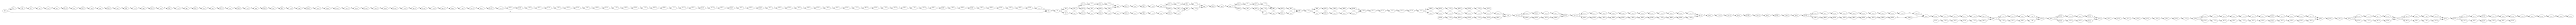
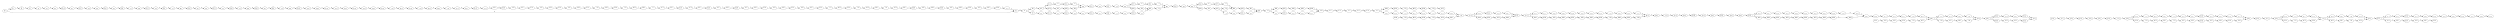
  strict digraph {
    fontname="Courier Prime"
    rankdir=LR
    node [fontname="Courier Prime"]
    edge [fontname="Courier Prime"]
    S0
    S1
    S2
    S3
    S4
    S5
    S6
    S7
    S8
    S9
    S10
    S11
    S12
    S13
    S14
    S15
    S16
    S17
    S18
    S19
    S20
    S21
    S22
    S23
    S24
    S25
    S26
    S27
    S28
    S29
    S30
    S31
    S32
    S33
    S34
    S35
    S36
    S37
    S38
    S39
    S40
    S41
    S42
    S43
    S44
    S45
    S46
    S47
    S48
    S49
    S50
    S51
    S52
    S53
    S54
    S55
    S56
    S57
    S58
    S59
    S60
    S61
    S62
    S63
    S64
    S65
    S66
    S67
    S68
    S69
    S70
    S71
    S72
    S73
    S74
    S75
    S76
    S77
    S78
    S79
    S80
    S81
    S82
    S83
    S84
    S85
    S86
    S87
    S88
    S89
    S90
    S91
    S92
    S93
    S94
    S95
    S96
    S97
    S98
    S99
    S100
    S101
    S102
    S103
    S104
    S105
    S106
    S107
    S108
    S109
    S110
    S111
    S112
    S113
    S114
    S115
    S116
    S117
    S118
    S119
    S120
    S121
    S122
    S123
    S125
    S126
    S127
    S129
    S130
    S131
    S128
    S132
    S133
    S134
    S135
    S136
    S137
    S138
    S139
    S140
    S141
    S142
    S143
    S144
    S145
    S146
    S147
    S148
    S149
    S150
    S151
    S152
    S153
    S154
    S155
    S156
    S157
    S158
    S159
    S160
    S161
    S162
    S163
    S164
    S165
    S166
    S167
    S168
    S169
    S170
    S171
    S172
    S173
    S174
    S175
    S176
    S177
    S178
    S179
    S180
    S181
    S182
    S183
    S184
    S185
    S186
    S187
    S188
    S189
    S190
    S191
    S192
    S193
    S194
    S195
    S196
    S197
    S198
    S199
    S200
    S201
    S202
    S203
    S204
    S205
    S206
    S207
    S208
    S209
    S210
    S211
    S212
    S213
    S214
    S215
    S216
    S217
    S218
    S219
    S220
    S221
    S222
    S223
    S224
    S225
    S226
    S227
    S228
    S229
    S230
    S231
    S232
    S233
    S234
    S235
    S236
    S237
    S238
    S239
    S240
    S241
    S242
    S243
    S244
    S245
    S246
    S247
    S248
    S249
    S250
    S251
    S252
    S253
    S254
    S255
    S256
    S257
    S258
    S259
    S260
    S261
    S262
    S263
    S264
    S265
    S266
    S268
    S269
    S267
    S270
    S271
    S272
    S273
    S274
    S275
    S276
    S277
    S278
    S279
    S280
    S281
    S282
    S283
    S284
    S285
    S286
    S287
    S288
    S289
    S290
    S291
    S292
    S293
    S294
    S295
    S296
    S297
    S298
    S299
    S300
    S301
    S302
    S303
    S304
    S305
    S306
    S307
    S308
    S309
    S310
    S311
    S312
    S313
    S314
-   S315
    S316
    S317
    S318
    S319
    S320
    S321
    S322
    S323
    S324
    S325
    S326
    S327
    S328
    S329
    S330
    S331
    S332
    S333
    S334
    S335
    S336
    S337
    S338
    S339
    S340
    S341
    S342
    S343
    S344
    S345
    S346
    S347
    S348
    S349
    S350
    S351
    S352
    S353
    S354
    S355
    S356
    S357
    S358
    S359
    S360
    S361
    S362
    S363
    S364
    S365
    S366
    S367
    S368
    S369
    S370
    S371
    S372
    S373
    S374
    S375
    S376
    S377
    S378
    S379
    S380
    S381
    S382
    S383
    S384
    S385
    S386
    S387
    S388
    S389
    S0 -> S1 [label=G]
    S0 -> S2 [label=A]
    S1 -> S3 [label=A]
    S2 -> S4 [label=C]
    S3 -> S5 [label=C]
    S4 -> S6 [label=C]
    S4 -> S7 [label=T]
    S5 -> S8 [label=G]
    S6 -> S9 [label=G]
    S7 -> S10 [label=C]
    S8 -> S11 [label=G]
    S9 -> S12 [label=T]
    S9 -> S13 [label=A]
    S10 -> S14 [label=T]
    S11 -> S15 [label=A]
    S12 -> S16 [label=T]
    S13 -> S17 [label=T]
    S14 -> S18 [label=T]
    S15 -> S19 [label=G]
    S16 -> S20 [label=A]
    S17 -> S21 [label=A]
    S18 -> S22 [label=A]
    S19 -> S23 [label=G]
    S20 -> S24 [label=A]
    S21 -> S25 [label=A]
    S22 -> S26 [label=G]
    S23 -> S27 [label=A]
    S24 -> S28 [label=G]
    S25 -> S28 [label=G]
    S26 -> S29 [label=A]
    S27 -> S30 [label=C]
    S28 -> S31 [label=T]
    S29 -> S32 [label=C]
    S30 -> S33 [label=C]
    S31 -> S34 [label=G]
    S32 -> S35 [label=G]
    S33 -> S36 [label=C]
    S34 -> S37 [label=G]
    S35 -> S38 [label=G]
    S36 -> S39 [label=C]
    S37 -> S40 [label=T]
    S38 -> S41 [label=G]
    S39 -> S42 [label=T]
    S40 -> S43 [label=A]
    S41 -> S44 [label=A]
    S42 -> S45 [label=C]
    S43 -> S46 [label=C]
    S43 -> S47 [label=T]
    S44 -> S48 [label=C]
    S45 -> S49 [label=C]
    S46 -> S50 [label=T]
    S47 -> S51 [label=T]
    S48 -> S52 [label=T]
    S49 -> S53 [label=G]
    S50 -> S54 [label=A]
    S51 -> S55 [label=A]
    S52 -> S54 [label=A]
    S53 -> S56 [label=G]
    S54 -> S57 [label=G]
    S55 -> S58 [label=G]
    S56 -> S59 [label=T]
    S57 -> S60 [label=T]
    S58 -> S60 [label=T]
    S59 -> S61 [label=T]
    S60 -> S62 [label=G]
    S61 -> S63 [label=C]
    S62 -> S64 [label=G]
    S63 -> S65 [label=C]
    S64 -> S66 [label=T]
    S65 -> S67 [label=A]
    S66 -> S68 [label=T]
    S66 -> S69 [label=C]
    S67 -> S70 [label=G]
    S68 -> S71 [label=G]
    S69 -> S72 [label=G]
    S70 -> S73 [label=T]
    S71 -> S74 [label=T]
    S72 -> S75 [label=T]
    S73 -> S76 [label=A]
    S74 -> S77 [label=C]
    S75 -> S78 [label=T]
    S75 -> S79 [label=C]
    S76 -> S80 [label=G]
    S77 -> S81 [label=C]
    S78 -> S82 [label=C]
    S79 -> S81 [label=C]
    S80 -> S83 [label=T]
    S81 -> S84 [label=T]
    S82 -> S85 [label=T]
    S83 -> S86 [label=C]
    S84 -> S87 [label=A]
    S85 -> S88 [label=A]
    S86 -> S89 [label=G]
    S87 -> S90 [label=C]
    S88 -> S90 [label=C]
    S89 -> S91 [label=T]
    S90 -> S92 [label=T]
    S91 -> S93 [label=A]
    S92 -> S94 [label=G]
    S92 -> S95 [label=C]
    S93 -> S96 [label=A]
    S94 -> S97 [label=A]
    S95 -> S98 [label=C]
    S96 -> S99 [label=A]
    S97 -> S100 [label=T]
    S98 -> S101 [label=T]
    S99 -> S102 [label=A]
    S100 -> S103 [label=C]
    S101 -> S104 [label=C]
    S102 -> S105 [label=C]
    S103 -> S106 [label=C]
    S104 -> S107 [label=C]
    S105 -> S108 [label=C]
    S106 -> S109 [label=A]
    S107 -> S109 [label=A]
    S108 -> S110 [label=C]
    S109 -> S111 [label=A]
    S110 -> S112 [label=G]
    S111 -> S113 [label=G]
    S112 -> S114 [label=T]
    S113 -> S115 [label=G]
    S114 -> S116 [label=G]
    S115 -> S117 [label=G]
    S116 -> S118 [label=T]
    S117 -> S119 [label=G]
    S118 -> S120 [label=C]
    S119 -> S121 [label=T]
    S120 -> S122 [label=A]
    S121 -> S123 [label=A]
    S121 -> S125 [label=C]
    S122 -> S126 [label=C]
    S123 -> S127 [label=G]
    S125 -> S129 [label=G]
    S126 -> S130 [label=T]
    S127 -> S131 [label=T]
    S129 -> S133 [label=T]
    S130 -> S134 [label=G]
    S131 -> S135 [label=G]
    S128 -> S132 [label=T]
    S132 -> S136 [label=G]
    S133 -> S137 [label=G]
    S134 -> S138 [label=G]
    S135 -> S139 [label=C]
    S136 -> S140 [label=A]
    S137 -> S141 [label=T]
    S138 -> S142 [label=T]
    S139 -> S143 [label=C]
    S140 -> S144 [label=C]
    S141 -> S145 [label=C]
    S142 -> S146 [label=A]
    S143 -> S147 [label=A]
    S144 -> S148 [label=A]
    S145 -> S149 [label=A]
    S146 -> S150 [label=C]
    S148 -> S151 [label=C]
    S149 -> S152 [label=C]
    S150 -> S153 [label=C]
    S151 -> S154 [label=T]
    S152 -> S154 [label=T]
    S153 -> S155 [label=T]
    S154 -> S156 [label=C]
    S155 -> S157 [label=C]
    S156 -> S158 [label=A]
    S156 -> S159 [label=G]
    S157 -> S160 [label=T]
    S158 -> S161 [label=T]
    S159 -> S162 [label=T]
    S160 -> S163 [label=T]
    S161 -> S164 [label=G]
    S162 -> S165 [label=G]
    S163 -> S166 [label=G]
    S164 -> S167 [label=T]
    S165 -> S168 [label=T]
    S166 -> S169 [label=G]
    S167 -> S170 [label=A]
    S168 -> S170 [label=A]
    S169 -> S171 [label=T]
    S170 -> S172 [label=T]
    S171 -> S173 [label=G]
    S172 -> S174 [label=C]
    S172 -> S175 [label=T]
    S173 -> S176 [label=T]
    S174 -> S177 [label=T]
    S175 -> S178 [label=T]
    S176 -> S179 [label=A]
    S177 -> S180 [label=A]
    S178 -> S181 [label=G]
    S179 -> S182 [label=T]
    S180 -> S183 [label=G]
    S181 -> S184 [label=G]
    S182 -> S185 [label=A]
    S183 -> S186 [label=T]
    S184 -> S187 [label=T]
    S185 -> S188 [label=T]
    S186 -> S189 [label=G]
    S187 -> S190 [label=G]
    S188 -> S191 [label=T]
    S189 -> S192 [label=A]
    S190 -> S193 [label=G]
    S191 -> S194 [label=T]
    S192 -> S195 [label=T]
    S193 -> S196 [label=G]
    S194 -> S197 [label=A]
    S195 -> S198 [label=T]
    S196 -> S199 [label=C]
    S197 -> S200 [label=T]
    S198 -> S201 [label=C]
    S199 -> S202 [label=C]
    S200 -> S203 [label=T]
    S201 -> S204 [label=T]
    S202 -> S205 [label=T]
    S203 -> S206 [label=T]
    S204 -> S207 [label=T]
    S205 -> S208 [label=T]
    S206 -> S209 [label=C]
    S207 -> S210 [label=C]
    S208 -> S210 [label=C]
    S209 -> S211 [label=C]
    S210 -> S212 [label=T]
    S211 -> S213 [label=T]
    S212 -> S214 [label=A]
    S213 -> S215 [label=G]
    S214 -> S216 [label=A]
    S215 -> S217 [label=T]
    S216 -> S218 [label=G]
    S217 -> S219 [label=C]
    S218 -> S220 [label=G]
    S219 -> S221 [label=T]
    S220 -> S222 [label=T]
    S221 -> S223 [label=A]
    S222 -> S224 [label=T]
    S223 -> S225 [label=A]
    S224 -> S226 [label=T]
    S225 -> S227 [label=C]
    S226 -> S228 [label=C]
    S227 -> S229 [label=C]
    S228 -> S230 [label=T]
    S229 -> S231 [label=A]
    S230 -> S232 [label=C]
    S231 -> S233 [label=G]
    S232 -> S234 [label=C]
    S232 -> S235 [label=A]
    S233 -> S236 [label=T]
    S234 -> S237 [label=C]
    S235 -> S238 [label=C]
    S236 -> S239 [label=C]
    S237 -> S240 [label=C]
    S238 -> S241 [label=C]
    S239 -> S242 [label=C]
    S240 -> S243 [label=C]
    S241 -> S244 [label=C]
    S242 -> S245 [label=T]
    S243 -> S246 [label=T]
    S244 -> S247 [label=C]
    S245 -> S248 [label=T]
    S246 -> S249 [label=A]
    S247 -> S250 [label=G]
    S248 -> S251 [label=C]
    S249 -> S252 [label=C]
    S250 -> S253 [label=C]
    S251 -> S254 [label=A]
    S252 -> S255 [label=A]
    S253 -> S256 [label=A]
    S254 -> S257 [label=T]
    S255 -> S258 [label=G]
    S256 -> S259 [label=G]
    S257 -> S260 [label=C]
    S258 -> S261 [label=A]
    S259 -> S262 [label=G]
    S260 -> S263 [label=A]
    S261 -> S264 [label=T]
    S262 -> S265 [label=T]
    S263 -> S266 [label=T]
    S264 -> S265 [label=C]
    S265 -> S268 [label=C]
    S266 -> S269 [label=G]
    S268 -> S271 [label=G]
    S269 -> S272 [label=T]
    S267 -> S270 [label=G]
    S270 -> S273 [label=T]
    S271 -> S274 [label=C]
    S272 -> S275 [label=A]
    S273 -> S276 [label=G]
    S274 -> S277 [label=G]
    S275 -> S278 [label=C]
    S276 -> S279 [label=A]
    S277 -> S280 [label=A]
    S278 -> S281 [label=C]
    S279 -> S282 [label=C]
    S280 -> S283 [label=C]
    S281 -> S284 [label=C]
    S282 -> S285 [label=C]
    S283 -> S285 [label=C]
    S284 -> S286 [label=G]
    S285 -> S287 [label=A]
    S285 -> S288 [label=C]
    S286 -> S289 [label=C]
    S287 -> S290 [label=C]
    S288 -> S291 [label=C]
    S289 -> S292 [label=A]
    S290 -> S293 [label=G]
    S291 -> S294 [label=G]
    S292 -> S295 [label=C]
    S293 -> S296 [label=T]
    S294 -> S297 [label=T]
    S295 -> S298 [label=A]
    S296 -> S299 [label=A]
    S297 -> S299 [label=A]
    S298 -> S300 [label=C]
    S299 -> S301 [label=C]
    S300 -> S302 [label=C]
    S301 -> S303 [label=T]
    S301 -> S304 [label=C]
    S302 -> S305 [label=T]
    S303 -> S306 [label=C]
    S304 -> S307 [label=C]
    S305 -> S308 [label=C]
    S306 -> S309 [label=C]
    S307 -> S310 [label=C]
    S308 -> S311 [label=C]
    S309 -> S312 [label=T]
    S310 -> S313 [label=T]
    S311 -> S2 [label=A]
    S312 -> S314 [label=T]
    S313 -> S314 [label=T]
-   S314 -> S315 [label=C]
-   S315 -> S316 [label=C]
    S316 -> S317 [label=G]
    S317 -> S318 [label=G]
    S318 -> S319 [label=G]
    S319 -> S320 [label=T]
    S320 -> S321 [label=A]
    S321 -> S322 [label=C]
    S322 -> S323 [label=T]
    S323 -> S324 [label=C]
    S324 -> S325 [label=C]
    S324 -> S326 [label=T]
    S325 -> S327 [label=T]
    S326 -> S328 [label=T]
    S327 -> S329 [label=C]
    S328 -> S330 [label=A]
    S329 -> S331 [label=C]
    S330 -> S332 [label=C]
    S331 -> S333 [label=T]
    S332 -> S334 [label=T]
    S333 -> S335 [label=T]
    S334 -> S336 [label=T]
    S335 -> S337 [label=G]
    S336 -> S338 [label=A]
    S337 -> S339 [label=C]
    S338 -> S340 [label=C]
    S339 -> S341 [label=A]
    S340 -> S342 [label=G]
    S341 -> S343 [label=A]
    S342 -> S344 [label=A]
    S343 -> S345 [label=C]
    S344 -> S346 [label=C]
    S345 -> S347 [label=A]
    S346 -> S348 [label=A]
    S347 -> S349 [label=G]
    S348 -> S349 [label=G]
    S349 -> S350 [label=T]
    S350 -> S351 [label=G]
    S351 -> S352 [label=C]
    S352 -> S353 [label=A]
    S352 -> S354 [label=T]
    S353 -> S355 [label=C]
    S354 -> S356 [label=C]
    S355 -> S357 [label=C]
    S356 -> S358 [label=C]
    S357 -> S359 [label=G]
    S358 -> S360 [label=G]
    S359 -> S361 [label=A]
    S360 -> S361 [label=A]
    S361 -> S362 [label=A]
    S361 -> S363 [label=C]
    S362 -> S364 [label=C]
    S363 -> S365 [label=C]
    S364 -> S366 [label=G]
    S365 -> S367 [label=G]
    S366 -> S368 [label=C]
    S367 -> S369 [label=C]
    S368 -> S370 [label=A]
    S369 -> S370 [label=A]
    S370 -> S371 [label=A]
    S371 -> S372 [label=A]
    S371 -> S373 [label=C]
    S372 -> S374 [label=C]
    S373 -> S375 [label=C]
    S374 -> S376 [label=A]
    S375 -> S377 [label=T]
    S376 -> S378 [label=G]
    S377 -> S379 [label=G]
    S378 -> S380 [label=T]
    S379 -> S381 [label=T]
    S380 -> S382 [label=A]
    S381 -> S383 [label=A]
    S382 -> S384 [label=G]
    S384 -> S385 [label=A]
    S385 -> S386 [label=G]
    S386 -> S387 [label=A]
    S387 -> S388 [label=G]
    S388 -> S389 [label=G]
  }
